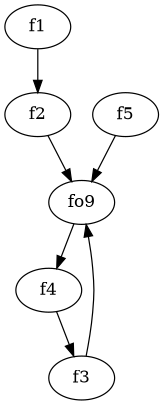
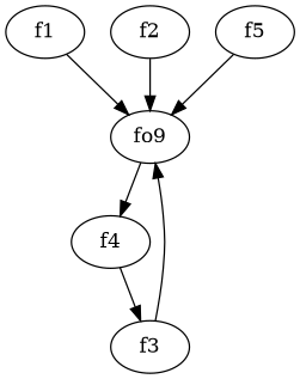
  strict digraph {
    edge [weight=2]
    n1 [label=fo9]
    f1
    f4
    f2
    f3
    f5
    n1 -> f4
-   f1 -> f2
+   f1 -> n1
    f4 -> f3
    f2 -> n1
    f3 -> n1
    f5 -> n1
  }
